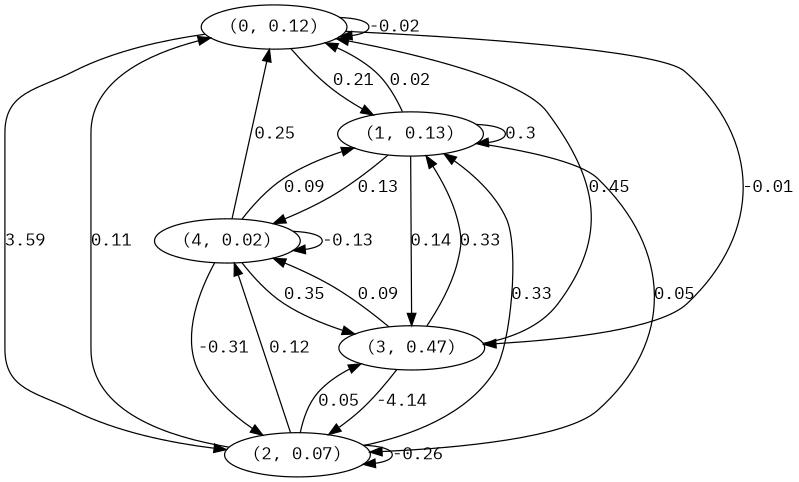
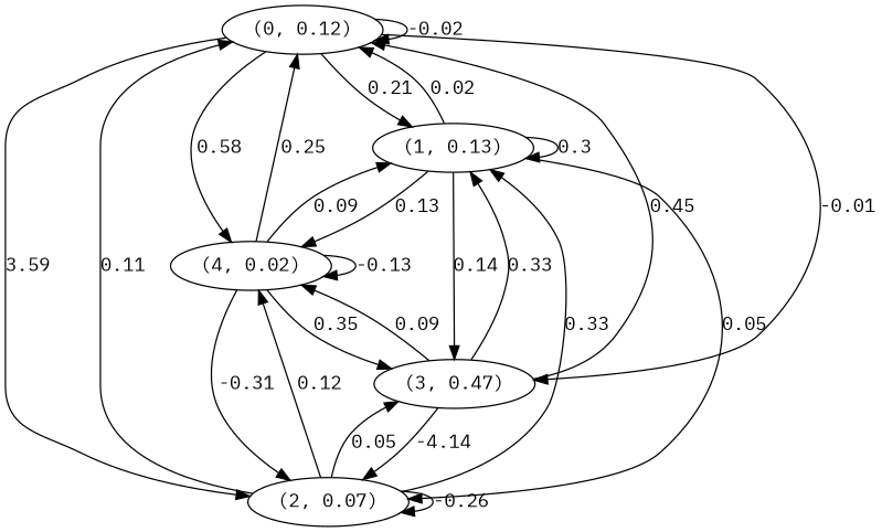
  digraph {
    fontname="IBM Plex Mono"
    node [fontname="IBM Plex Mono"]
    edge [fontname="IBM Plex Mono"]
    n1 [label="(0, 0.12)"]
    n2 [label="(1, 0.13)"]
    n3 [label="(2, 0.07)"]
    n4 [label="(3, 0.47)"]
    n5 [label="(4, 0.02)"]
    n1 -> n1 [label=-0.02]
    n1 -> n2 [label=0.21]
    n1 -> n3 [label=3.59]
    n1 -> n4 [label=-0.01]
+   n1 -> n5 [label=0.58]
    n2 -> n1 [label=0.02]
    n2 -> n2 [label=0.3]
    n2 -> n3 [label=0.05]
    n2 -> n4 [label=0.14]
    n2 -> n5 [label=0.13]
    n3 -> n1 [label=0.11]
    n3 -> n2 [label=0.33]
    n3 -> n3 [label=-0.26]
    n3 -> n4 [label=0.05]
    n3 -> n5 [label=0.12]
    n4 -> n1 [label=0.45]
    n4 -> n2 [label=0.33]
    n4 -> n3 [label=-4.14]
    n4 -> n5 [label=0.09]
    n5 -> n1 [label=0.25]
    n5 -> n2 [label=0.09]
    n5 -> n3 [label=-0.31]
    n5 -> n4 [label=0.35]
    n5 -> n5 [label=-0.13]
  }
